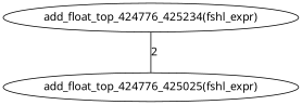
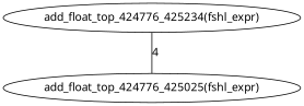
  graph {
    fontname="Noto Sans"
    node [fontname="Noto Sans"]
    n1 [label="add_float_top_424776_425025(fshl_expr)"]
    n2 [label="add_float_top_424776_425234(fshl_expr)"]
-   n2 -- n1 [label=2 fontname="Noto Sans"]
+   n2 -- n1 [label=4 fontname="Noto Sans"]
  }
